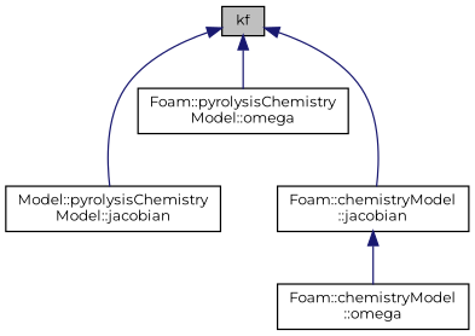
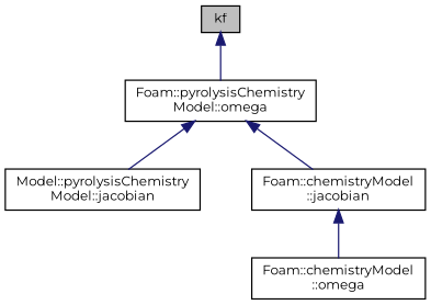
  digraph {
    fontname=Montserrat
    rankdir=TB
    node [color=black fontname=Montserrat fontsize=10 shape=record]
    edge [color=midnightblue dir=back fontname=Montserrat fontsize=10 labelfontname=Helvetica labelfontsize=10 style=solid]
    n1 [fillcolor=grey75 fontcolor=black height=0.2 label=kf style=filled width=0.4]
    n2 [height=0.2 label="Model::pyrolysisChemistry\lModel::jacobian" width=0.4]
    n3 [height=0.2 label="Foam::chemistryModel\l::jacobian" width=0.4]
    n4 [height=0.2 label="Foam::pyrolysisChemistry\lModel::omega" width=0.4]
    n5 [height=0.2 label="Foam::chemistryModel\l::omega" width=0.4]
-   n1 -> n2
-   n1 -> n3
+   n4 -> n2
+   n4 -> n3
    n1 -> n4
    n3 -> n5
  }
